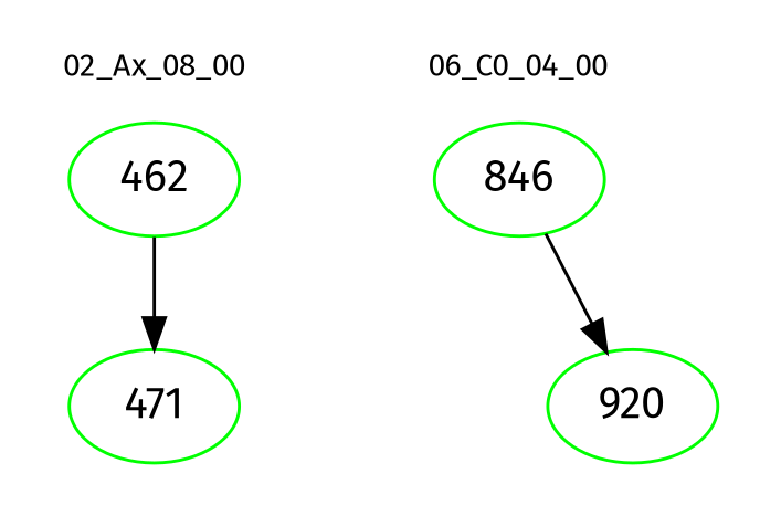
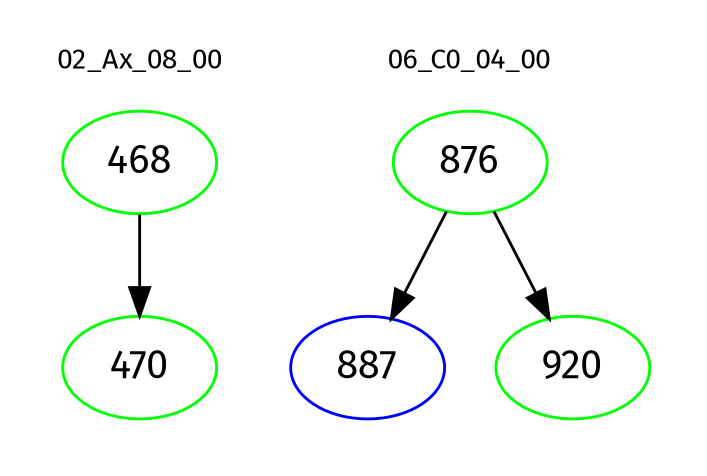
  digraph {
    fontname="Fira Sans"
    node [color=green fontname="Fira Sans"]
    edge [color=black fontname="Fira Sans"]
-   n1 [label=462]
-   n2 [label=471]
-   n3 [label=846]
+   n1 [label=468]
+   n2 [label=470]
+   n3 [label=876]
+   n4 [color=blue label=887]
    n5 [label=920]
    subgraph cluster_1 {
      color=white
      fontsize=10
      label="02_Ax_08_00"
      n1
      n2
    }
    subgraph cluster_2 {
      color=white
      fontsize=10
      label="06_C0_04_00"
      n3
+     n4
      n5
    }
    n1 -> n2
+   n3 -> n4
    n3 -> n5
  }
